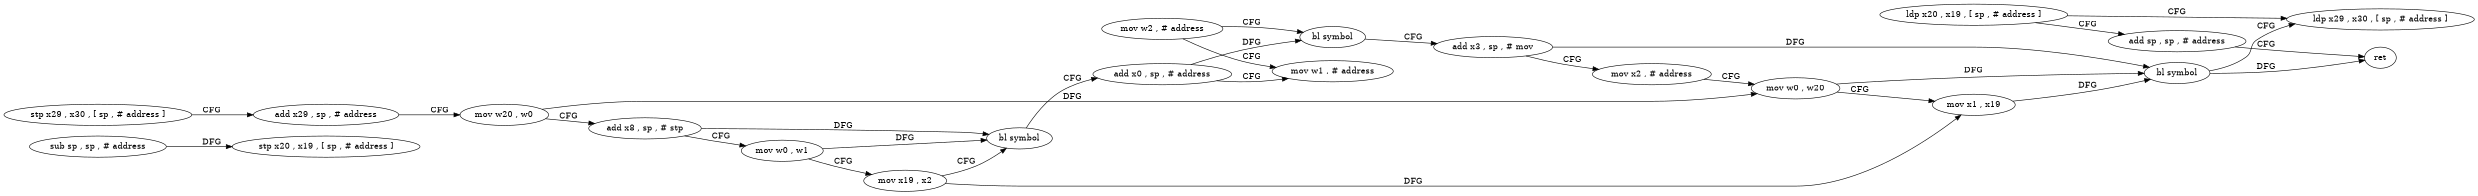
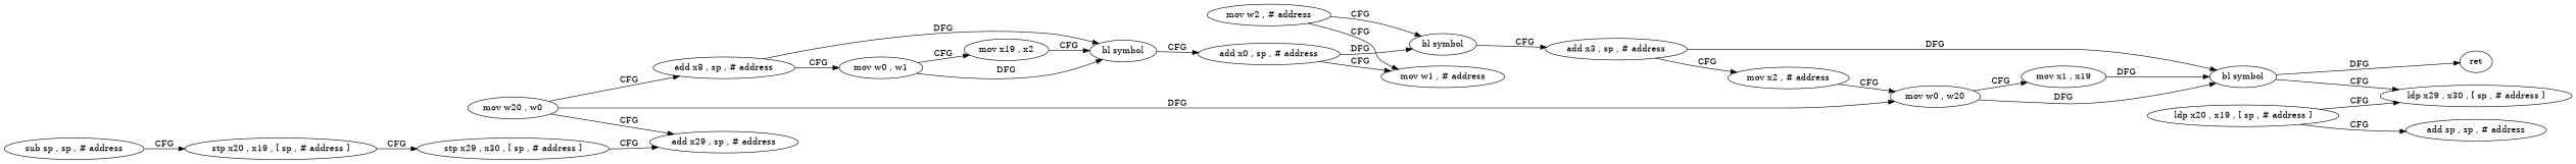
  digraph {
    rankdir=LR
    n1 [label="sub sp , sp , # address"]
    n2 [label="stp x20 , x19 , [ sp , # address ]"]
    n3 [label="stp x29 , x30 , [ sp , # address ]"]
    n4 [label="add x29 , sp , # address"]
    n5 [label="mov w20 , w0"]
-   n6 [label="add x8 , sp , # stp"]
+   n6 [label="add x8 , sp , # address"]
    n7 [label="mov w0 , w20"]
    n8 [label="mov w0 , w1"]
    n9 [label="bl symbol"]
    n10 [label="mov x1 , x19"]
    n11 [label="bl symbol"]
    n12 [label="mov x19 , x2"]
    n13 [label="add x0 , sp , # address"]
    n14 [label="mov w1 , # address"]
    n15 [label="bl symbol"]
-   n16 [label="add x3 , sp , # mov"]
+   n16 [label="add x3 , sp , # address"]
    n17 [label="mov w2 , # address"]
    n18 [label="mov x2 , # address"]
    n19 [label="ldp x29 , x30 , [ sp , # address ]"]
    n20 [label=ret]
    n21 [label="ldp x20 , x19 , [ sp , # address ]"]
    n22 [label="add sp , sp , # address"]
-   n1 -> n2 [label=DFG]
+   n1 -> n2 [label=CFG]
+   n2 -> n3 [label=CFG]
    n3 -> n4 [label=CFG]
-   n4 -> n5 [label=CFG]
+   n5 -> n4 [label=CFG]
    n5 -> n6 [label=CFG]
    n5 -> n7 [label=DFG]
    n6 -> n8 [label=CFG]
    n6 -> n9 [label=DFG]
    n7 -> n10 [label=CFG]
    n7 -> n11 [label=DFG]
    n8 -> n9 [label=DFG]
    n8 -> n12 [label=CFG]
    n9 -> n13 [label=CFG]
    n10 -> n11 [label=DFG]
    n11 -> n19 [label=CFG]
    n11 -> n20 [label=DFG]
    n12 -> n9 [label=CFG]
-   n12 -> n10 [label=DFG]
    n13 -> n14 [label=CFG]
    n13 -> n15 [label=DFG]
    n15 -> n16 [label=CFG]
    n16 -> n11 [label=DFG]
    n16 -> n18 [label=CFG]
    n17 -> n14 [label=CFG]
    n17 -> n15 [label=CFG]
    n18 -> n7 [label=CFG]
    n21 -> n19 [label=CFG]
    n21 -> n22 [label=CFG]
-   n22 -> n20 [label=CFG]
  }
